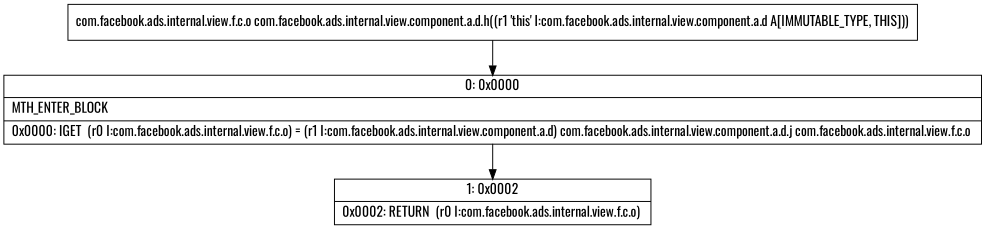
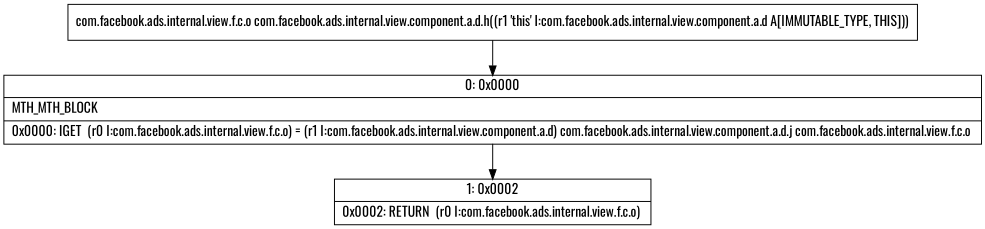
  digraph {
    fontname=Oswald
    node [shape=record fontname=Oswald]
    edge [fontname=Oswald]
-   n1 [label="{0\:\ 0x0000|MTH_ENTER_BLOCK\l|0x0000: IGET  (r0 I:com.facebook.ads.internal.view.f.c.o) = (r1 I:com.facebook.ads.internal.view.component.a.d) com.facebook.ads.internal.view.component.a.d.j com.facebook.ads.internal.view.f.c.o \l}"]
+   n1 [label="{0\:\ 0x0000|MTH_MTH_BLOCK\l|0x0000: IGET  (r0 I:com.facebook.ads.internal.view.f.c.o) = (r1 I:com.facebook.ads.internal.view.component.a.d) com.facebook.ads.internal.view.component.a.d.j com.facebook.ads.internal.view.f.c.o \l}"]
    n2 [label="{1\:\ 0x0002|0x0002: RETURN  (r0 I:com.facebook.ads.internal.view.f.c.o) \l}"]
    n3 [label="{com.facebook.ads.internal.view.f.c.o com.facebook.ads.internal.view.component.a.d.h((r1 'this' I:com.facebook.ads.internal.view.component.a.d A[IMMUTABLE_TYPE, THIS])) }"]
    n1 -> n2
    n3 -> n1
  }
